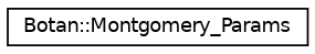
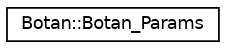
  digraph {
    rankdir=TB
-   n1 [color=black fillcolor=white fontname=Helvetica fontsize=10 height=0.2 label="Botan::Montgomery_Params" shape=record style=filled width=0.4]
+   n1 [color=black fillcolor=white fontname=Helvetica fontsize=10 height=0.2 label="Botan::Botan_Params" shape=record style=filled width=0.4]
  }
